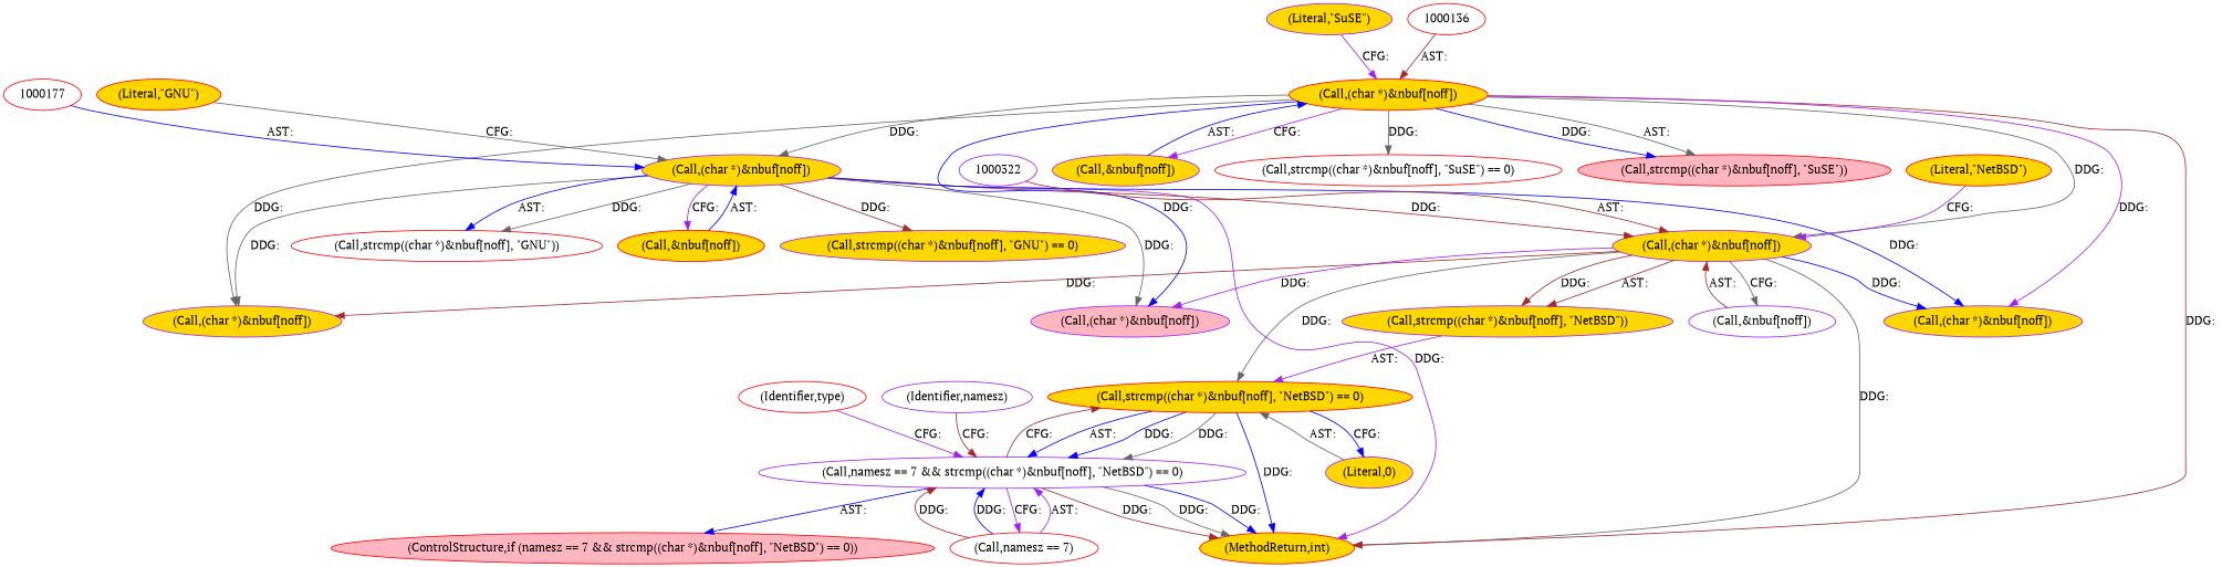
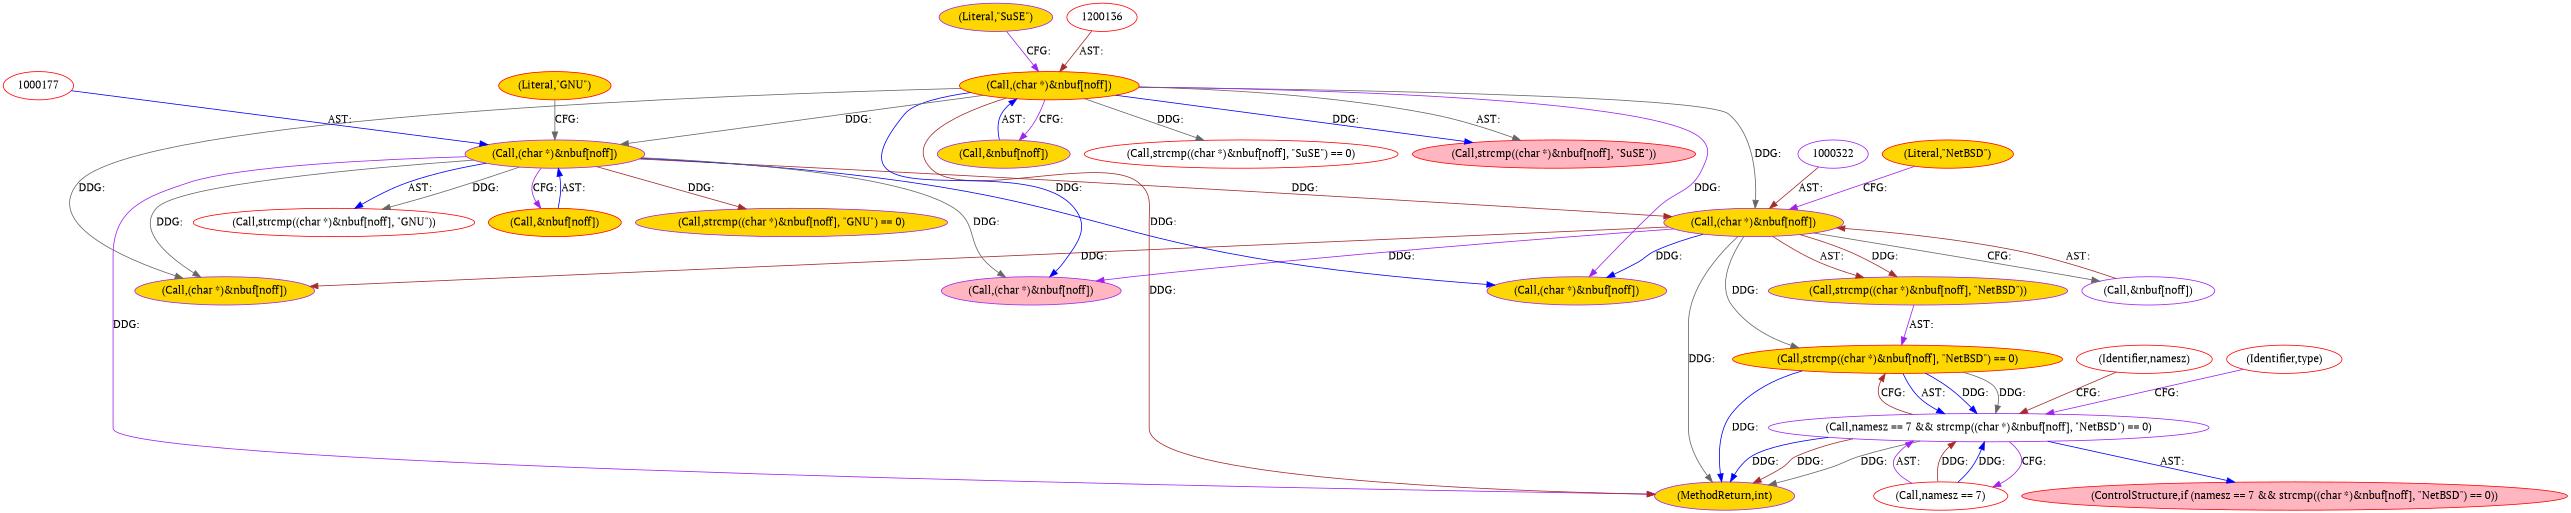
  digraph {
    fontname="PT Serif"
    node [color=red fillcolor=gold fontname="PT Serif" style=filled]
    edge [color=blue fontname="PT Serif"]
    n1 [label="(Call,strcmp((char *)&nbuf[noff], \"NetBSD\") == 0)"]
    n2 [color=purple fillcolor=white label="(Call,namesz == 7 && strcmp((char *)&nbuf[noff], \"NetBSD\") == 0)"]
-   n3 [label="(MethodReturn,int)"]
-   n4 [color=purple label="(Literal,0)"]
+   n3 [color=purple label="(MethodReturn,int)"]
    n5 [fillcolor=white label="(Call,namesz == 7)"]
    n6 [fillcolor=lightpink label="(ControlStructure,if (namesz == 7 && strcmp((char *)&nbuf[noff], \"NetBSD\") == 0))"]
    n7 [color=purple label="(Call,(char *)&nbuf[noff])"]
    n8 [color=purple label="(Call,(char *)&nbuf[noff])"]
    n9 [color=purple label="(Call,(char *)&nbuf[noff])"]
    n10 [color=purple fillcolor=white label="(Call,&nbuf[noff])"]
    n11 [color=purple fillcolor=lightpink label="(Call,(char *)&nbuf[noff])"]
    n12 [color=purple label="(Call,strcmp((char *)&nbuf[noff], \"NetBSD\"))"]
    n13 [color=purple label="(Call,(char *)&nbuf[noff])"]
    n14 [fillcolor=white label="(Call,strcmp((char *)&nbuf[noff], \"GNU\"))"]
    n15 [label="(Call,&nbuf[noff])"]
    n16 [color=purple label="(Call,strcmp((char *)&nbuf[noff], \"GNU\") == 0)"]
    n17 [label="(Call,(char *)&nbuf[noff])"]
    n18 [color=purple label="(Call,&nbuf[noff])"]
    n19 [fillcolor=white label="(Call,strcmp((char *)&nbuf[noff], \"SuSE\") == 0)"]
    n20 [fillcolor=lightpink label="(Call,strcmp((char *)&nbuf[noff], \"SuSE\"))"]
    n21 [label="(Literal,\"NetBSD\")"]
    n22 [label="(Literal,\"GNU\")"]
-   n23 [color=purple fillcolor=white label="(Identifier,namesz)"]
+   n23 [fillcolor=white label="(Identifier,namesz)"]
    n24 [color=purple label="(Literal,\"SuSE\")"]
    n25 [fillcolor=white label="(Identifier,type)"]
    1000322 [color=purple fillcolor=white]
    1000177 [fillcolor=white]
-   1000136 [fillcolor=white]
+   1000136 [fillcolor=white label=1200136]
    n1 -> n2 [label="AST: "]
    n1 -> n2 [label="DDG: "]
    n1 -> n2 [color=gray40 label="DDG: "]
    n1 -> n3 [label="DDG: "]
-   n1 -> n4 [label="CFG: "]
    n2 -> n1 [color=brown label="CFG: "]
    n2 -> n3 [color=gray40 label="DDG: "]
    n2 -> n3 [label="DDG: "]
    n2 -> n3 [color=brown label="DDG: "]
    n2 -> n5 [color=purple label="CFG: "]
    n2 -> n6 [label="AST: "]
-   n4 -> n1 [color=gray40 label="AST: "]
    n5 -> n2 [color=purple label="AST: "]
    n5 -> n2 [color=brown label="DDG: "]
    n5 -> n2 [label="DDG: "]
    n7 -> n1 [color=gray40 label="DDG: "]
    n7 -> n3 [color=gray40 label="DDG: "]
    n7 -> n8 [label="DDG: "]
    n7 -> n9 [color=brown label="DDG: "]
    n7 -> n10 [color=gray40 label="CFG: "]
    n7 -> n11 [color=purple label="DDG: "]
    n7 -> n12 [color=brown label="AST: "]
    n7 -> n12 [color=brown label="DDG: "]
    n10 -> n7 [color=brown label="AST: "]
    n12 -> n1 [color=purple label="AST: "]
    n13 -> n3 [color=purple label="DDG: "]
    n13 -> n7 [color=brown label="DDG: "]
    n13 -> n8 [label="DDG: "]
    n13 -> n9 [color=gray40 label="DDG: "]
    n13 -> n11 [color=gray40 label="DDG: "]
    n13 -> n14 [label="AST: "]
    n13 -> n14 [color=gray40 label="DDG: "]
    n13 -> n15 [color=purple label="CFG: "]
    n13 -> n16 [color=brown label="DDG: "]
    n15 -> n13 [label="AST: "]
    n17 -> n3 [color=brown label="DDG: "]
    n17 -> n7 [color=gray40 label="DDG: "]
    n17 -> n8 [color=purple label="DDG: "]
    n17 -> n9 [color=gray40 label="DDG: "]
    n17 -> n11 [label="DDG: "]
    n17 -> n13 [color=gray40 label="DDG: "]
    n17 -> n18 [color=purple label="CFG: "]
    n17 -> n19 [color=gray40 label="DDG: "]
    n17 -> n20 [color=gray40 label="AST: "]
    n17 -> n20 [label="DDG: "]
    n18 -> n17 [label="AST: "]
    n21 -> n7 [color=purple label="CFG: "]
    n22 -> n13 [color=gray40 label="CFG: "]
    n23 -> n2 [color=brown label="CFG: "]
    n24 -> n17 [color=purple label="CFG: "]
    n25 -> n2 [color=purple label="CFG: "]
    1000322 -> n7 [color=brown label="AST: "]
    1000177 -> n13 [label="AST: "]
    1000136 -> n17 [color=brown label="AST: "]
  }
